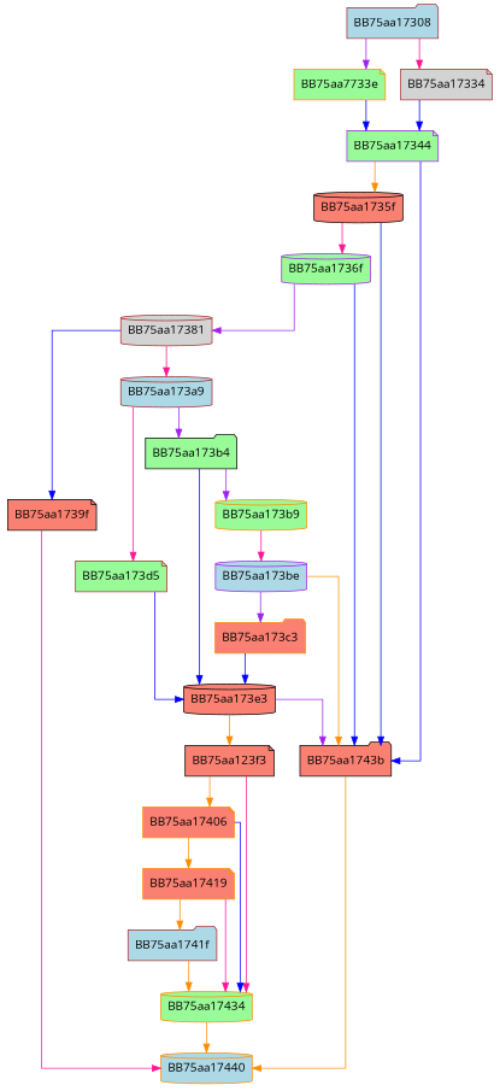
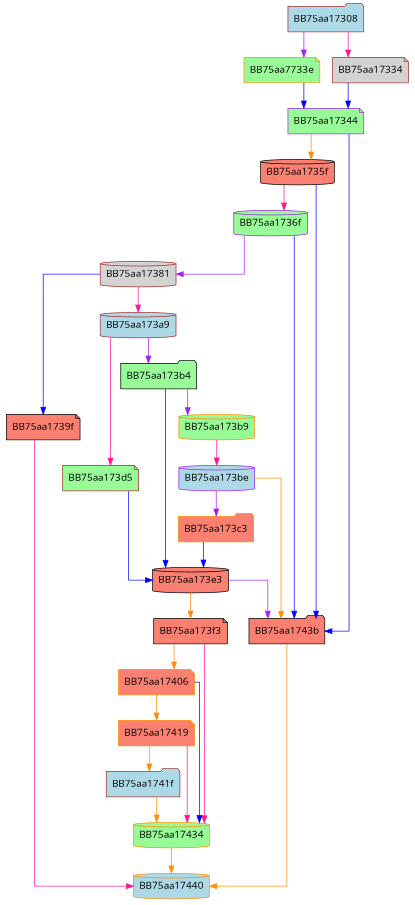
  digraph {
    fontname="Open Sans"
    splines=ortho
    node [color=darkorange fillcolor=salmon fontname="Open Sans" shape=cylinder style=filled]
    edge [color=blue fontname="Open Sans"]
    BB75aa17308 [color=brown fillcolor=lightblue shape=folder]
    n2 [fillcolor=palegreen label=BB75aa7733e shape=note]
    BB75aa17334 [color=brown fillcolor=lightgrey shape=note]
    BB75aa17344 [color=purple fillcolor=palegreen shape=note]
    BB75aa1743b [color=black shape=folder]
    BB75aa1735f [color=black]
    BB75aa17440 [fillcolor=lightblue]
    BB75aa1736f [color=purple fillcolor=palegreen]
    BB75aa17381 [color=brown fillcolor=lightgrey]
    BB75aa173a9 [color=brown fillcolor=lightblue]
    BB75aa1739f [color=black shape=note]
    BB75aa173d5 [color=brown fillcolor=palegreen shape=note]
    BB75aa173b4 [color=black fillcolor=palegreen shape=folder]
    BB75aa173e3 [color=black]
    BB75aa173b9 [fillcolor=palegreen]
-   BB75aa173f3 [color=black shape=note label=BB75aa123f3]
+   BB75aa173f3 [color=black shape=note]
    BB75aa173be [color=purple fillcolor=lightblue]
    BB75aa17434 [fillcolor=palegreen]
    BB75aa17406 [shape=note]
    BB75aa173c3 [shape=folder]
    BB75aa17419 [shape=note]
    BB75aa1741f [color=brown fillcolor=lightblue shape=folder]
    BB75aa17308 -> n2 [color=purple]
    BB75aa17308 -> BB75aa17334 [color=deeppink]
    n2 -> BB75aa17344
    BB75aa17334 -> BB75aa17344
    BB75aa17344 -> BB75aa1743b
    BB75aa17344 -> BB75aa1735f [color=darkorange]
    BB75aa1743b -> BB75aa17440 [color=darkorange]
    BB75aa1735f -> BB75aa1743b
    BB75aa1735f -> BB75aa1736f [color=deeppink]
    BB75aa1736f -> BB75aa1743b
    BB75aa1736f -> BB75aa17381 [color=purple]
    BB75aa17381 -> BB75aa173a9 [color=deeppink]
    BB75aa17381 -> BB75aa1739f
    BB75aa173a9 -> BB75aa173d5 [color=deeppink]
    BB75aa173a9 -> BB75aa173b4 [color=purple]
    BB75aa1739f -> BB75aa17440 [color=deeppink]
    BB75aa173d5 -> BB75aa173e3
    BB75aa173b4 -> BB75aa173e3
    BB75aa173b4 -> BB75aa173b9 [color=purple]
    BB75aa173e3 -> BB75aa1743b [color=purple]
    BB75aa173e3 -> BB75aa173f3 [color=darkorange]
    BB75aa173b9 -> BB75aa173be [color=deeppink]
    BB75aa173f3 -> BB75aa17434 [color=deeppink]
    BB75aa173f3 -> BB75aa17406 [color=darkorange]
    BB75aa173be -> BB75aa1743b [color=darkorange]
    BB75aa173be -> BB75aa173c3 [color=purple]
    BB75aa17434 -> BB75aa17440 [color=darkorange]
    BB75aa17406 -> BB75aa17434
    BB75aa17406 -> BB75aa17419 [color=darkorange]
    BB75aa173c3 -> BB75aa173e3
    BB75aa17419 -> BB75aa17434 [color=deeppink]
    BB75aa17419 -> BB75aa1741f [color=darkorange]
    BB75aa1741f -> BB75aa17434 [color=darkorange]
  }
